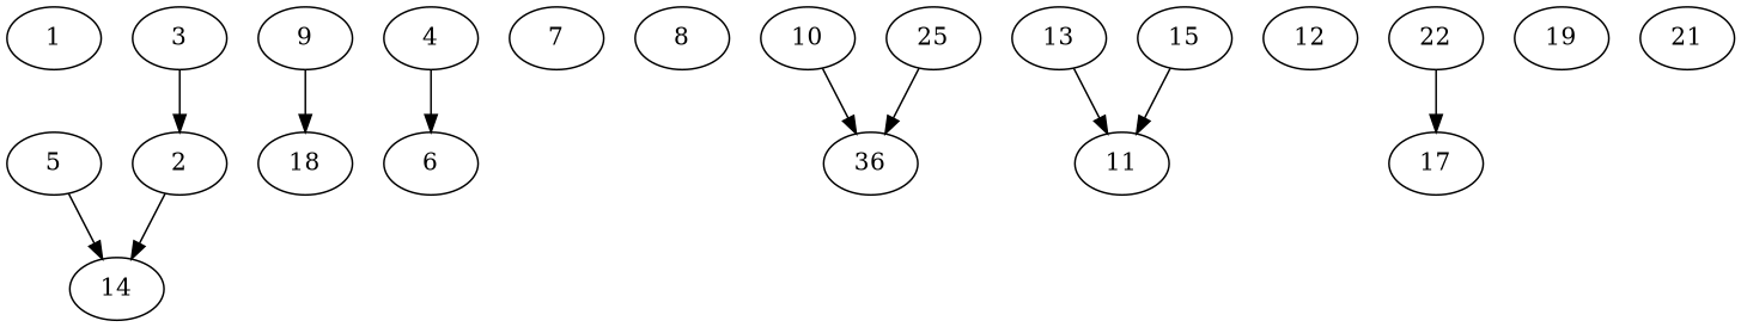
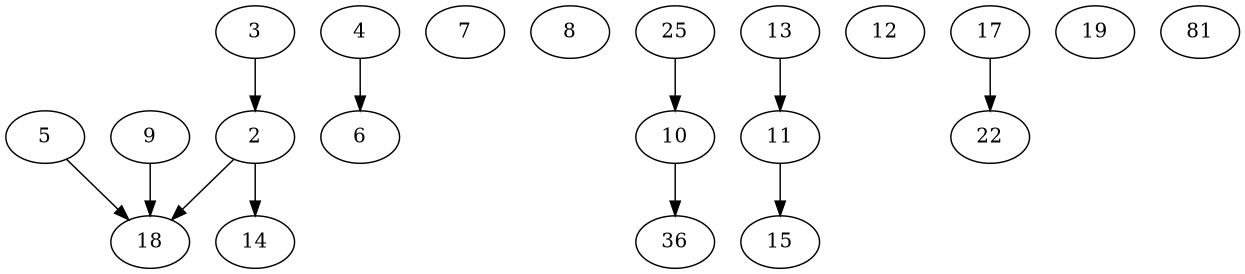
  digraph {
    node [Weight=24]
    edge [Weight=17]
-   1 [Weight=28]
    2 [Weight=34]
    14 [Weight=37]
    18 [Weight=25]
    3 [Weight=14]
    4 [Weight=22]
    6 [Weight=16]
    5 [Weight=16]
    7 [Weight=32]
    8 [Weight=14]
    9 [Weight=31]
    10 [Weight=32]
    n13 [Weight=27 label=36]
    11 [Weight=10]
    12
    13
    15
    17 [Weight=21]
    19 [Weight=36]
    n20 [Weight=25 label=25]
-   21
+   21 [label=81]
    22 [Weight=12]
    2 -> 14 [Weight=20]
+   2 -> 18 [Weight=7]
    3 -> 2 [Weight=11]
    4 -> 6 [Weight=18]
-   5 -> 14 [Weight=6]
+   5 -> 18 [Weight=6]
    9 -> 18 [Weight=9]
    10 -> n13 [Weight=16]
    13 -> 11
-   15 -> 11 [Weight=19]
-   n20 -> n13
-   22 -> 17 [Weight=4]
+   11 -> 15 [Weight=19]
+   n20 -> 10
+   17 -> 22 [Weight=4]
  }
